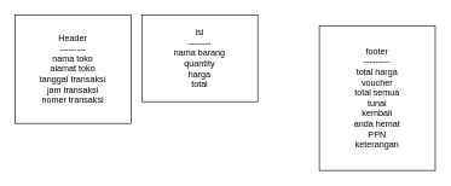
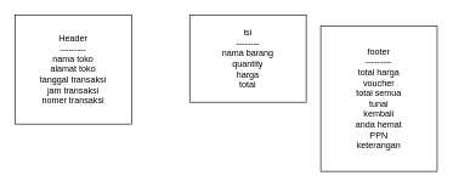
  <mxCell id="0" />
  <mxCell id="1" parent="0" />
  <mxCell id="2" value="Header&lt;br&gt;---------&lt;br&gt;nama toko&lt;br&gt;alamat toko&lt;br&gt;tanggal transaksi&lt;br&gt;jam transaksi&lt;br&gt;nomer transaksi" style="rounded=0;whiteSpace=wrap;html=1;" parent="1" vertex="1"><mxGeometry x="20" y="20" width="160" height="150" as="geometry" /></mxCell>
- <mxCell id="3" value="isi&lt;br&gt;--------&lt;br&gt;nama barang&lt;br&gt;quantity&lt;br&gt;harga&lt;br&gt;total" style="rounded=0;whiteSpace=wrap;html=1;" parent="1" vertex="1"><mxGeometry x="195" y="20" width="160" height="120" as="geometry" /></mxCell>
+ <mxCell id="3" value="isi&lt;br&gt;--------&lt;br&gt;nama barang&lt;br&gt;quantity&lt;br&gt;harga&lt;br&gt;total" style="rounded=0;whiteSpace=wrap;html=1;" parent="1" vertex="1"><mxGeometry x="260" y="20" width="160" height="120" as="geometry" /></mxCell>
  <mxCell id="4" value="footer&lt;br&gt;---------&lt;br&gt;total harga&lt;br&gt;voucher&lt;br&gt;total semua&lt;br&gt;tunai&lt;br&gt;kembali&lt;br&gt;anda hemat&lt;br&gt;PPN&lt;br&gt;keterangan" style="rounded=0;whiteSpace=wrap;html=1;" parent="1" vertex="1"><mxGeometry x="440" y="35" width="160" height="200" as="geometry" /></mxCell>
